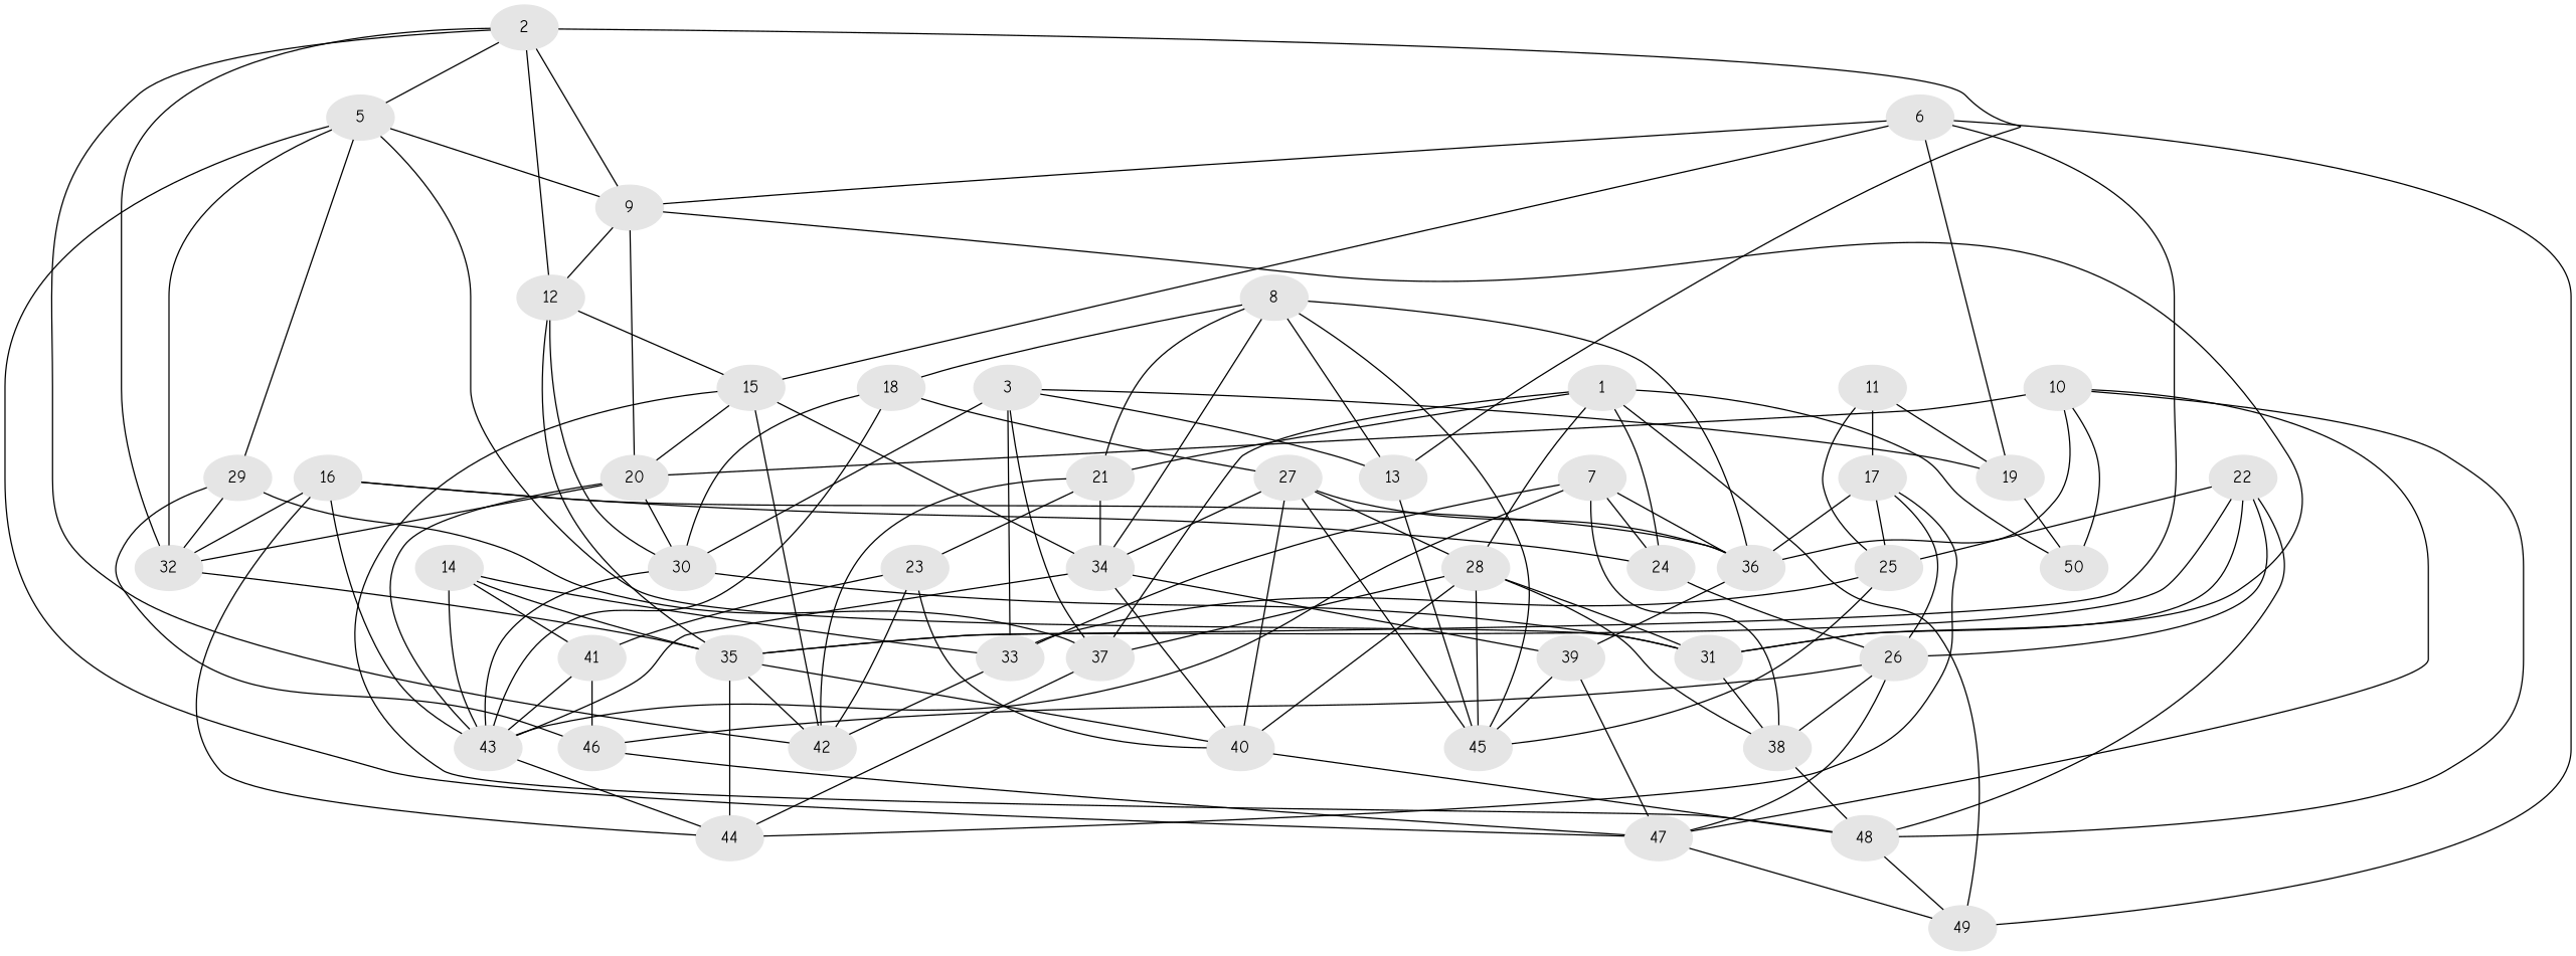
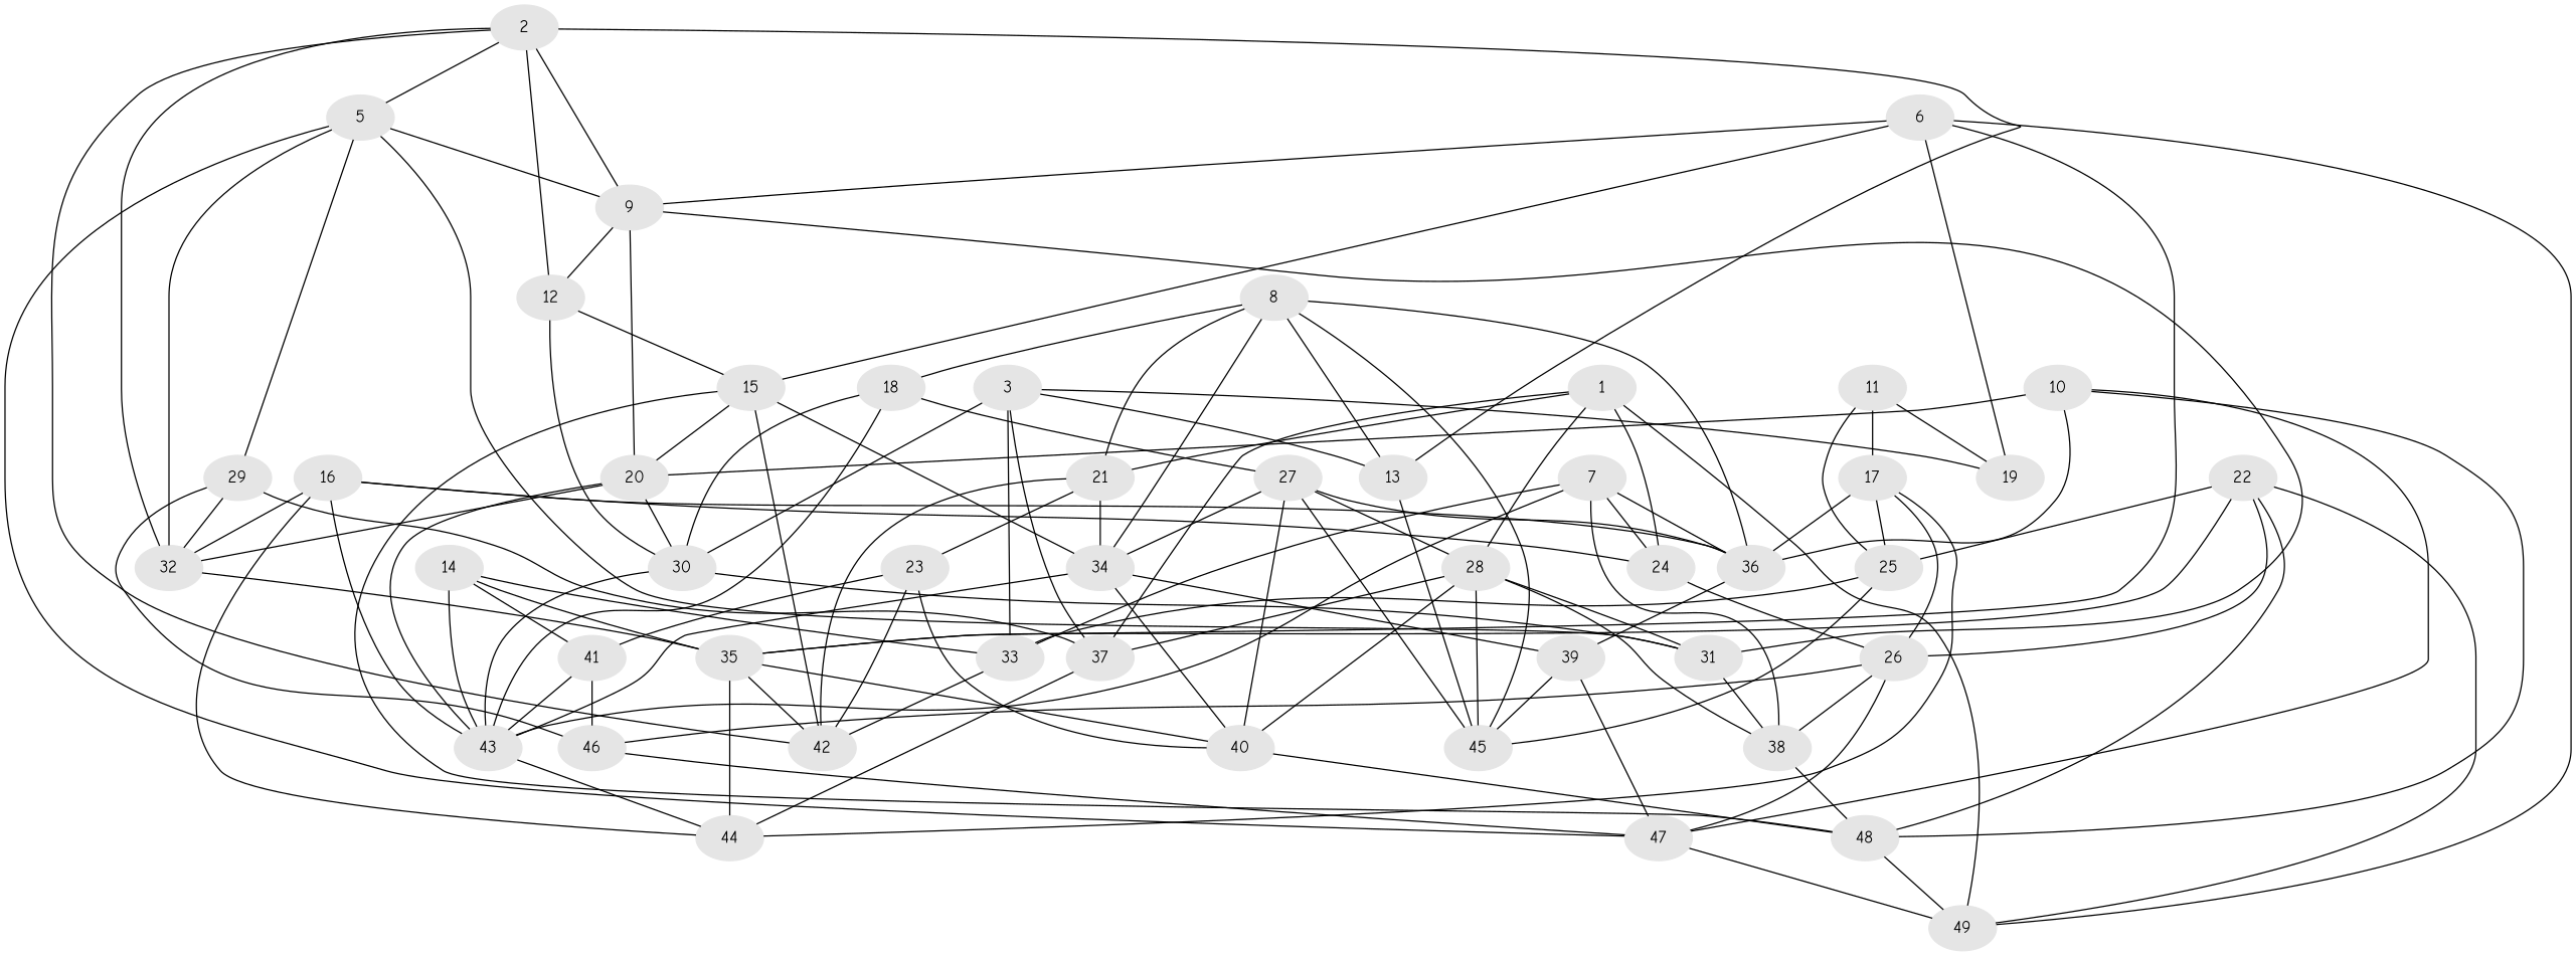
  graph {
    fontname="Comic Neue"
    node [color=gray90 fontname="Comic Neue" style=filled]
    edge [fontname="Comic Neue" weight=1.0]
    1
    21
    24
    28
    37
    49
-   50
    42
    34
    23
    26
    31
    38
    45
    40
    44
    2
    5
    9
    12
    13
    32
    29
    47
    20
    30
    15
    35
    3
    19
    33
    43
    6
    10
    36
    48
    41
    46
    7
    39
    8
    18
    27
    11
    17
    25
    14
    16
    22
    1 -- 21
    1 -- 24
    1 -- 28
    1 -- 37
    1 -- 49
-   1 -- 50
    21 -- 42
    21 -- 34 [weight=2.0]
    21 -- 23
    24 -- 26
    28 -- 37
    28 -- 31 [weight=2.0]
    28 -- 38
    28 -- 45
    28 -- 40
    37 -- 44
    34 -- 40
    34 -- 43
    34 -- 39
    23 -- 42
    23 -- 40
    23 -- 41
    26 -- 38
    26 -- 47
    26 -- 46
    31 -- 38
    38 -- 48
    40 -- 48
    2 -- 42
    2 -- 5
    2 -- 9
    2 -- 12
    2 -- 13
    2 -- 32
    5 -- 31
    5 -- 9
    5 -- 32
    5 -- 29
    5 -- 47
    9 -- 31
    9 -- 12
    9 -- 20
    12 -- 30
    12 -- 15
-   12 -- 35 [weight=2.0]
    13 -- 45
    32 -- 35
    29 -- 37 [weight=2.0]
    29 -- 32
    29 -- 46 [weight=2.0]
    47 -- 49
    20 -- 32
    20 -- 30
    20 -- 43
    30 -- 31
    30 -- 43
    15 -- 42
    15 -- 34
    15 -- 20
    15 -- 48
    35 -- 42
    35 -- 40
    35 -- 44 [weight=2.0]
    3 -- 37
    3 -- 13
    3 -- 30
    3 -- 19
    3 -- 33 [weight=2.0]
-   19 -- 50 [weight=2.0]
    33 -- 42
    43 -- 44
    6 -- 49
    6 -- 9
    6 -- 15
    6 -- 35
    6 -- 19
-   10 -- 50
    10 -- 47
    10 -- 20
    10 -- 36
    10 -- 48
    36 -- 39
    48 -- 49
    41 -- 43
    41 -- 46
    46 -- 47
    7 -- 24
    7 -- 38 [weight=2.0]
    7 -- 33
    7 -- 43
    7 -- 36
    39 -- 45
    39 -- 47
    8 -- 21
    8 -- 34
    8 -- 45
    8 -- 13
    8 -- 36
    8 -- 18
    18 -- 30
    18 -- 43
    18 -- 27
    27 -- 28
    27 -- 34
    27 -- 45
    27 -- 40
    27 -- 36
    11 -- 19 [weight=2.0]
    11 -- 17
    11 -- 25
    17 -- 26
    17 -- 44
    17 -- 36 [weight=2.0]
    17 -- 25
    25 -- 45
    25 -- 33
    14 -- 35
    14 -- 33
    14 -- 43
    14 -- 41
    16 -- 24
    16 -- 44
    16 -- 32
    16 -- 43 [weight=2.0]
    16 -- 36
-   22 -- 31
+   22 -- 49
    22 -- 26
    22 -- 35
    22 -- 48
    22 -- 25 [weight=2.0]
  }
